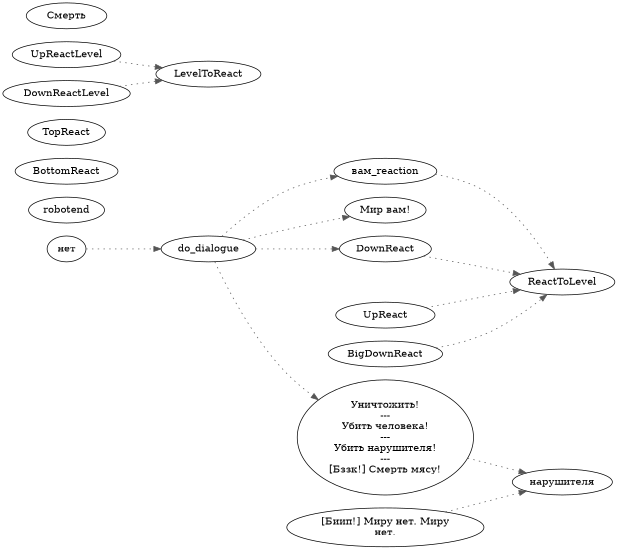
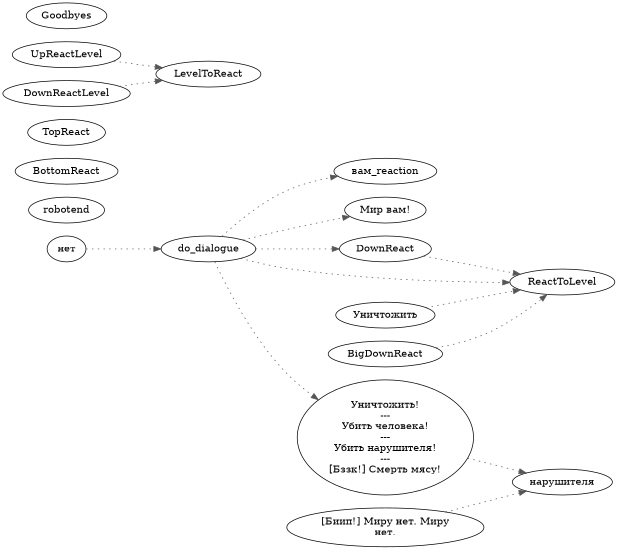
  digraph {
    rankdir=LR
    node [color="#000000" fillcolor="#FFFFFF" style=filled]
    edge [color="#555555" style=dotted]
    n1 [label="нет"]
    do_dialogue
    n3 [label="вам_reaction"]
    n4 [label="Мир вам!"]
    n5 [label="Уничтожить!\n---\nУбить человека!\n---\nУбить нарушителя!\n---\n[Бззк!] Смерть мясу!"]
    DownReact
    ReactToLevel
    n8 [label="[Биип!] Миру нет. Миру\nнет."]
    n9 [label="нарушителя"]
    robotend
-   UpReact
+   UpReact [label="Уничтожить"]
    BottomReact
    TopReact
    BigDownReact
    UpReactLevel
    LevelToReact
    DownReactLevel
-   Goodbyes [label="Смерть"]
+   Goodbyes
    n1 -> do_dialogue
    do_dialogue -> n3
    do_dialogue -> n4
    do_dialogue -> n5
    do_dialogue -> DownReact
-   n3 -> ReactToLevel
+   do_dialogue -> ReactToLevel
    n5 -> n9
    DownReact -> ReactToLevel
    n8 -> n9
    UpReact -> ReactToLevel
    BigDownReact -> ReactToLevel
    UpReactLevel -> LevelToReact
    DownReactLevel -> LevelToReact
  }
